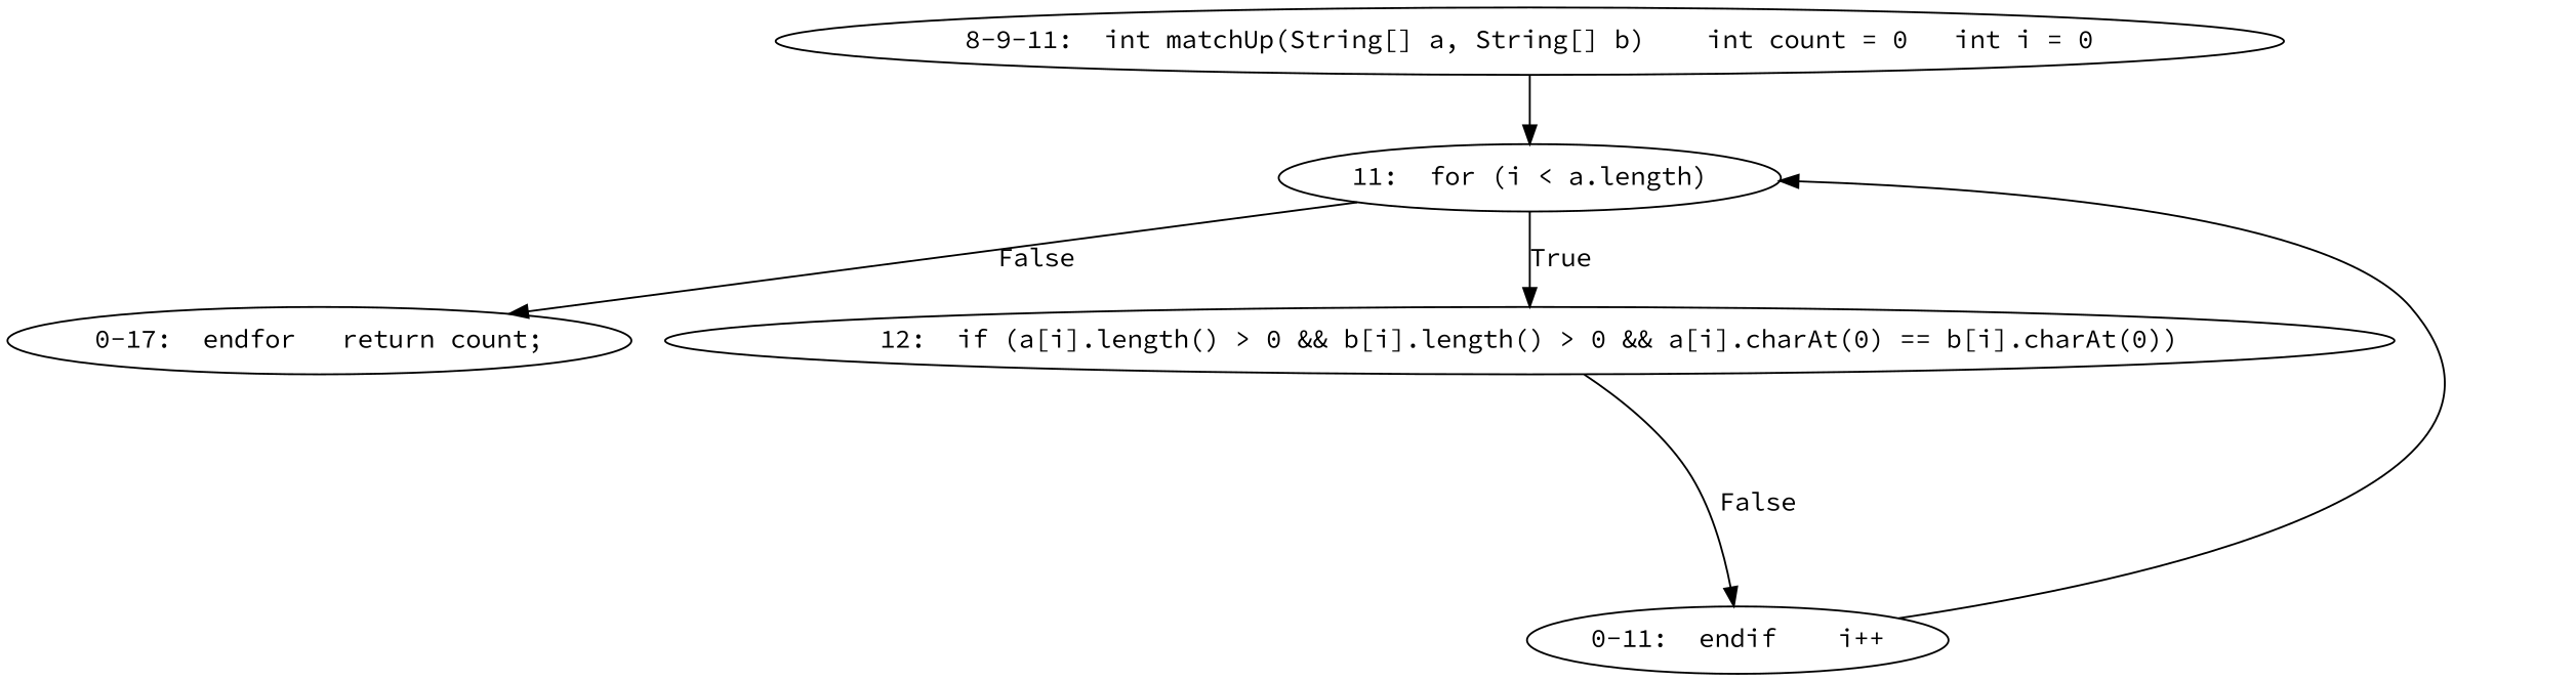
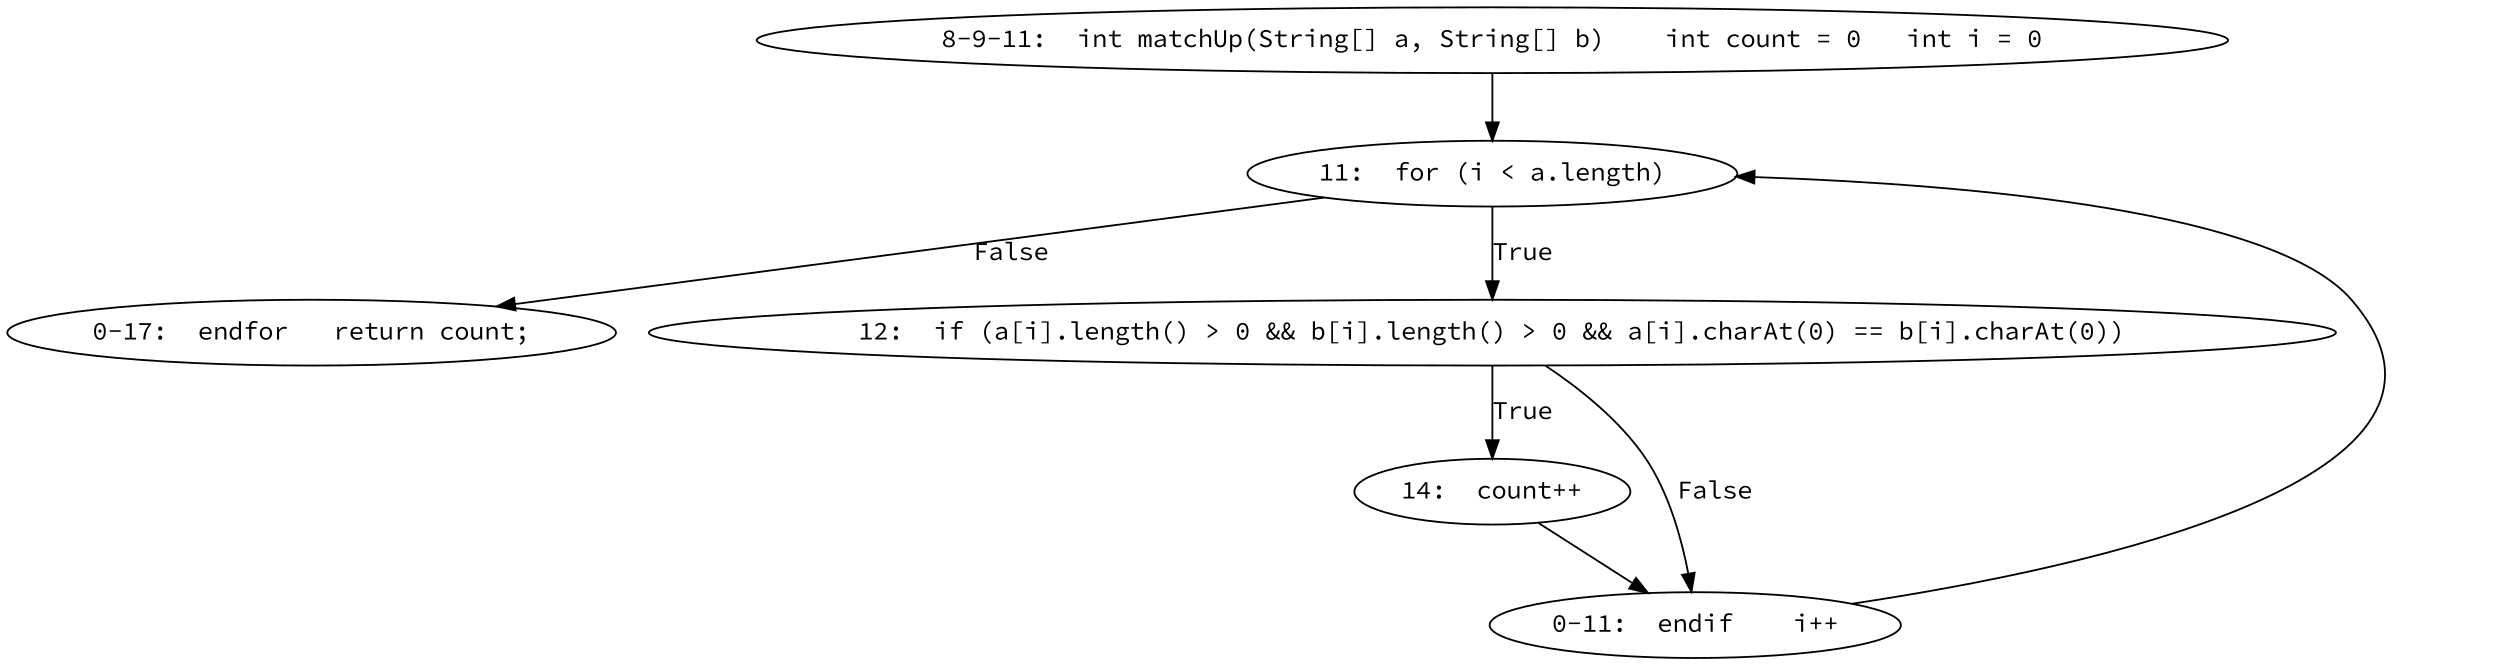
  digraph {
    fontname="Source Code Pro"
    node [fontname="Source Code Pro"]
    edge [fontname="Source Code Pro"]
    n1 [label="8-9-11:  int matchUp(String[] a, String[] b)	int count = 0	int i = 0"]
    n2 [label="11:  for (i < a.length)"]
    n3 [label="0-17:  endfor	return count;"]
    n4 [label="12:  if (a[i].length() > 0 && b[i].length() > 0 && a[i].charAt(0) == b[i].charAt(0))"]
+   n5 [label="14:  count++"]
    n6 [label="0-11:  endif	i++"]
    n1 -> n2
    n2 -> n3 [label=False]
    n2 -> n4 [label=True]
+   n4 -> n5 [label=True]
    n4 -> n6 [label=False]
+   n5 -> n6
    n6 -> n2
  }
